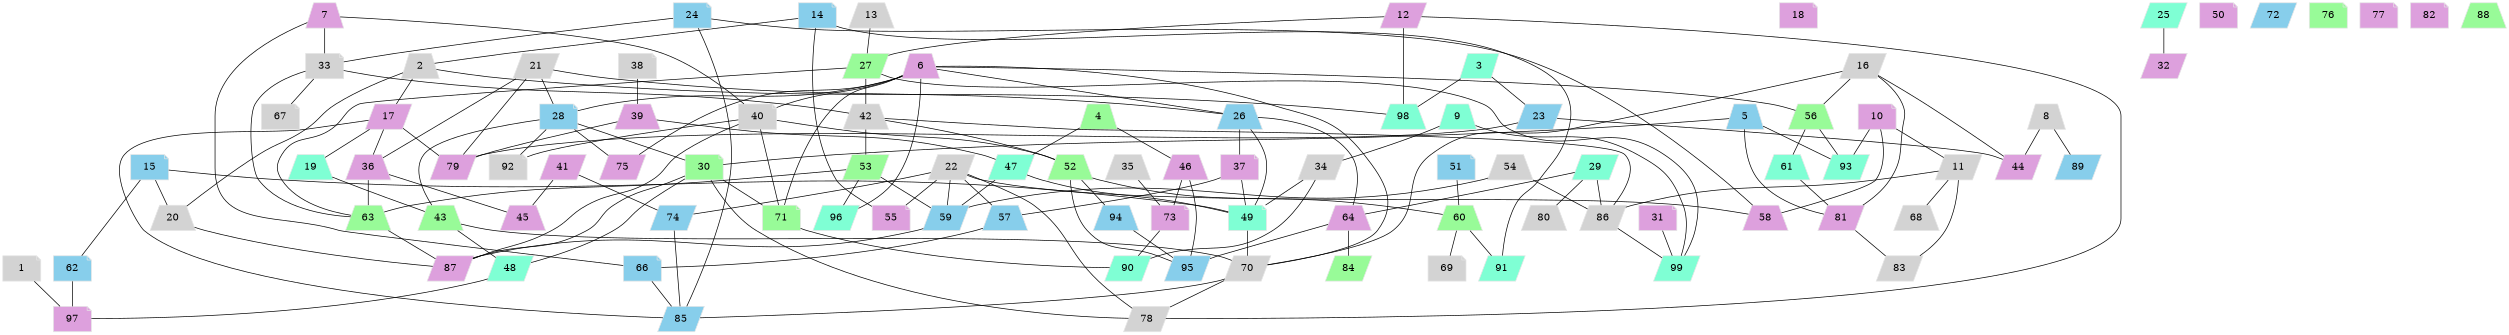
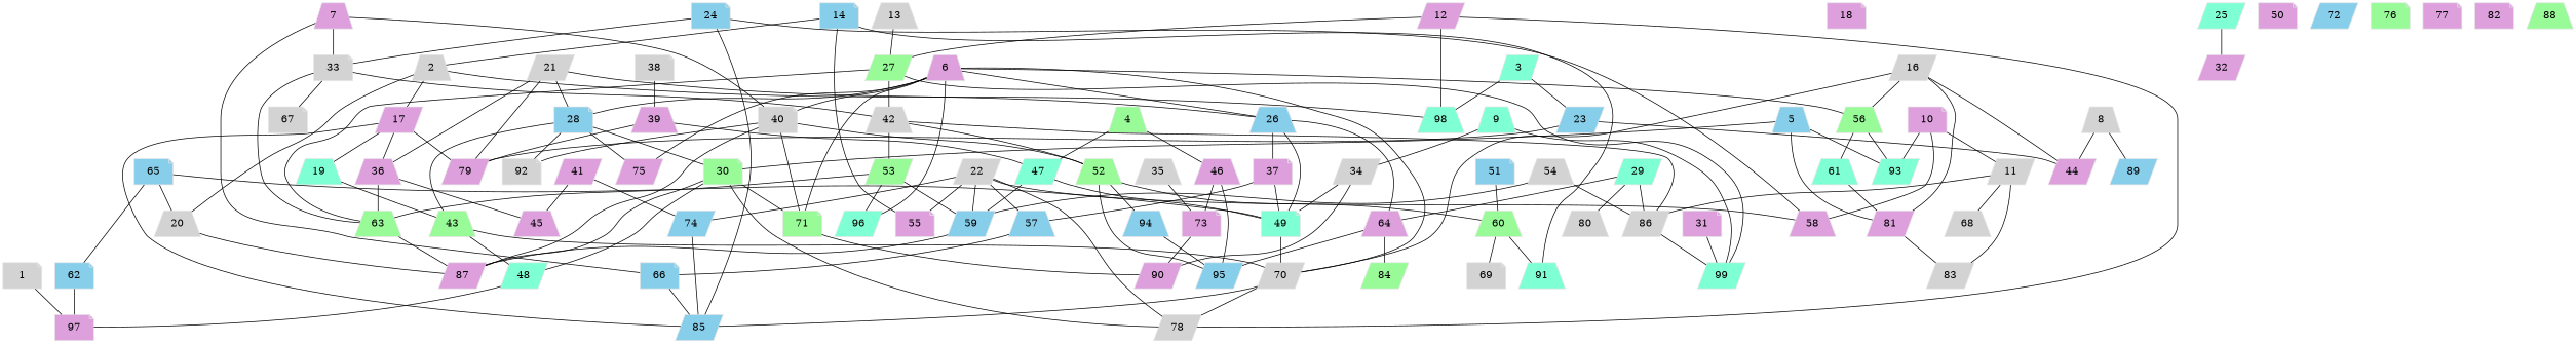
  graph {
    node [color=gray90 fillcolor=plum shape=parallelogram style=filled]
    1 [fillcolor=lightgrey shape=note]
    97 [shape=note]
    2 [fillcolor=lightgrey shape=trapezium]
    17
    20 [fillcolor=lightgrey shape=trapezium]
    98 [fillcolor=aquamarine shape=trapezium]
    19 [fillcolor=aquamarine shape=trapezium]
    36 [shape=trapezium]
    79
    85 [fillcolor=skyblue]
    87
    3 [fillcolor=aquamarine]
    23 [fillcolor=skyblue]
    44
    4 [fillcolor=palegreen shape=trapezium]
    46 [shape=trapezium]
    47 [fillcolor=aquamarine]
    73 [shape=note]
    95 [fillcolor=skyblue]
    49 [fillcolor=aquamarine shape=note]
    59 [fillcolor=skyblue]
    5 [fillcolor=skyblue shape=trapezium]
    30 [fillcolor=palegreen shape=note]
    81
    93 [fillcolor=aquamarine]
    71 [fillcolor=palegreen shape=note]
    78 [fillcolor=lightgrey]
    48 [fillcolor=aquamarine]
    83 [fillcolor=lightgrey]
    6 [shape=trapezium]
    26 [fillcolor=skyblue shape=trapezium]
    28 [fillcolor=skyblue shape=note]
    40 [fillcolor=lightgrey shape=note]
    56 [fillcolor=palegreen shape=trapezium]
    70 [fillcolor=lightgrey]
    75
    96 [fillcolor=aquamarine]
    37 [shape=note]
    64 [shape=trapezium]
    43 [fillcolor=palegreen shape=trapezium]
    92 [fillcolor=lightgrey shape=note]
    52 [fillcolor=palegreen shape=trapezium]
    61 [fillcolor=aquamarine shape=trapezium]
-   90 [fillcolor=aquamarine]
+   90
    7 [shape=trapezium]
    33 [fillcolor=lightgrey shape=note]
    66 [fillcolor=skyblue shape=note]
    42 [fillcolor=lightgrey shape=trapezium]
    63 [fillcolor=palegreen shape=trapezium]
    67 [fillcolor=lightgrey shape=note]
    8 [fillcolor=lightgrey shape=trapezium]
    89 [fillcolor=skyblue]
    9 [fillcolor=aquamarine shape=trapezium]
    34 [fillcolor=lightgrey]
    99 [fillcolor=aquamarine]
    10 [shape=note]
    11 [fillcolor=lightgrey]
    58 [shape=trapezium]
    68 [fillcolor=lightgrey shape=trapezium]
    86 [fillcolor=lightgrey]
    12
    27 [fillcolor=palegreen]
    13 [fillcolor=lightgrey shape=trapezium]
    14 [fillcolor=skyblue shape=note]
    55 [shape=note]
-   91 [fillcolor=aquamarine]
+   91 [fillcolor=aquamarine shape=trapezium]
    38 [fillcolor=lightgrey shape=note]
    39 [shape=trapezium]
-   15 [fillcolor=skyblue shape=note]
+   15 [fillcolor=skyblue shape=note label=65]
    62 [fillcolor=skyblue shape=note]
    16 [fillcolor=lightgrey]
    45 [shape=trapezium]
    18 [shape=note]
    21 [fillcolor=lightgrey]
    22 [fillcolor=lightgrey]
    57 [fillcolor=skyblue shape=trapezium]
    74 [fillcolor=skyblue]
    24 [fillcolor=skyblue shape=note]
    25 [fillcolor=aquamarine]
    32
    84 [fillcolor=palegreen]
    53 [fillcolor=palegreen]
    29 [fillcolor=aquamarine]
    80 [fillcolor=lightgrey shape=trapezium]
    31 [shape=note]
    35 [fillcolor=lightgrey shape=trapezium]
    60 [fillcolor=palegreen shape=trapezium]
    94 [fillcolor=skyblue shape=trapezium]
    41
    50 [shape=note]
    51 [fillcolor=skyblue shape=note]
    69 [fillcolor=lightgrey shape=note]
    54 [fillcolor=lightgrey shape=trapezium]
    72 [fillcolor=skyblue]
    76 [fillcolor=palegreen shape=note]
    77 [shape=note]
    82 [shape=note]
    88 [fillcolor=palegreen shape=trapezium]
    1 -- 97
    2 -- 17
    2 -- 20
    2 -- 98
    17 -- 19
    17 -- 36
    17 -- 79
    17 -- 85
    20 -- 87
    19 -- 43
    36 -- 63
    36 -- 45
    3 -- 98
    3 -- 23
    23 -- 79
    23 -- 44
    4 -- 46
    4 -- 47
    46 -- 73
    46 -- 95
    47 -- 49
    47 -- 59
    73 -- 90
    49 -- 70
    59 -- 87
    5 -- 30
    5 -- 81
    5 -- 93
    30 -- 87
    30 -- 71
    30 -- 78
    30 -- 48
    81 -- 83
    71 -- 90
    48 -- 97
    6 -- 71
    6 -- 26
    6 -- 28
    6 -- 40
    6 -- 56
    6 -- 70
    6 -- 75
    6 -- 96
    26 -- 49
    26 -- 37
    26 -- 64
    28 -- 30
    28 -- 75
    28 -- 43
    28 -- 92
    40 -- 87
    40 -- 71
    40 -- 92
    40 -- 52
    56 -- 93
    56 -- 61
    70 -- 85
    70 -- 78
    37 -- 49
    37 -- 57
    64 -- 95
    64 -- 84
    43 -- 48
    43 -- 70
    52 -- 95
    52 -- 60
    52 -- 94
    61 -- 81
    7 -- 40
    7 -- 33
    7 -- 66
    33 -- 42
    33 -- 63
    33 -- 67
    66 -- 85
    42 -- 52
    42 -- 86
    42 -- 53
    63 -- 87
    8 -- 44
    8 -- 89
    9 -- 34
    9 -- 99
    34 -- 49
    34 -- 90
    10 -- 93
    10 -- 11
    10 -- 58
    11 -- 83
    11 -- 68
    11 -- 86
    86 -- 99
    12 -- 98
    12 -- 78
    12 -- 27
    27 -- 42
    27 -- 63
    27 -- 99
    13 -- 27
    14 -- 2
    14 -- 55
    14 -- 91
    38 -- 39
    39 -- 79
    39 -- 47
    15 -- 20
    15 -- 49
    15 -- 62
    62 -- 97
    16 -- 44
    16 -- 81
    16 -- 56
    16 -- 70
    21 -- 36
    21 -- 79
    21 -- 26
    21 -- 28
    22 -- 59
    22 -- 78
    22 -- 58
    22 -- 55
    22 -- 57
    22 -- 74
    57 -- 66
    74 -- 85
    24 -- 85
    24 -- 33
    24 -- 58
    25 -- 32
    53 -- 59
    53 -- 96
    53 -- 63
    29 -- 64
    29 -- 86
    29 -- 80
    31 -- 99
    35 -- 73
    60 -- 91
    60 -- 69
    94 -- 95
    41 -- 45
    41 -- 74
    51 -- 60
    54 -- 59
    54 -- 86
  }
